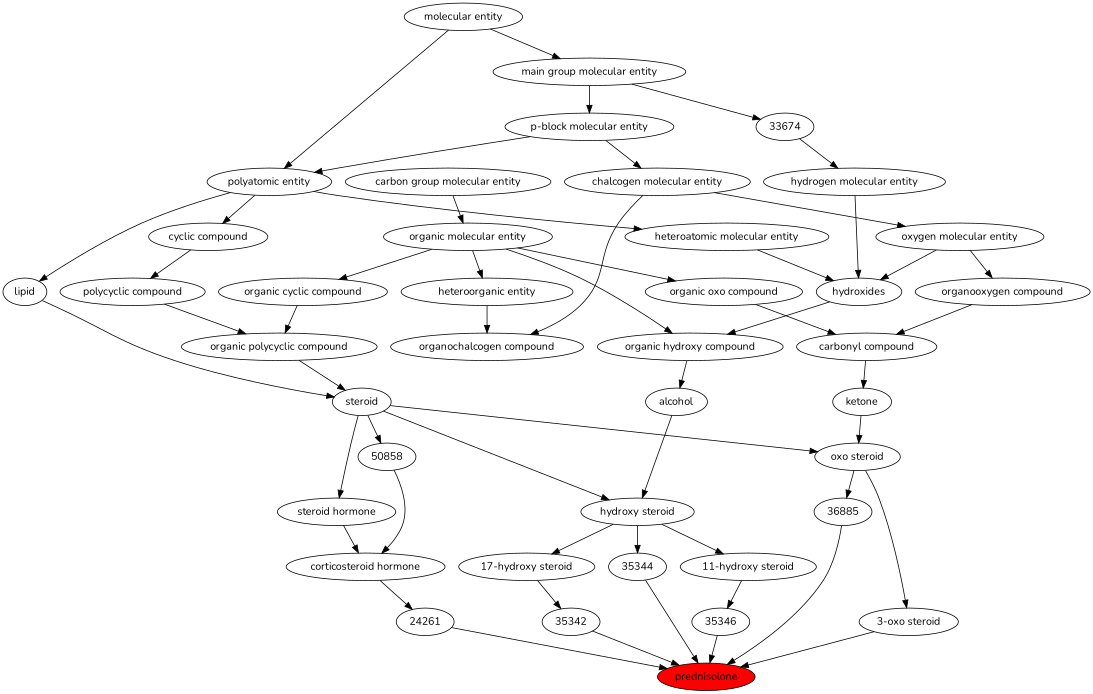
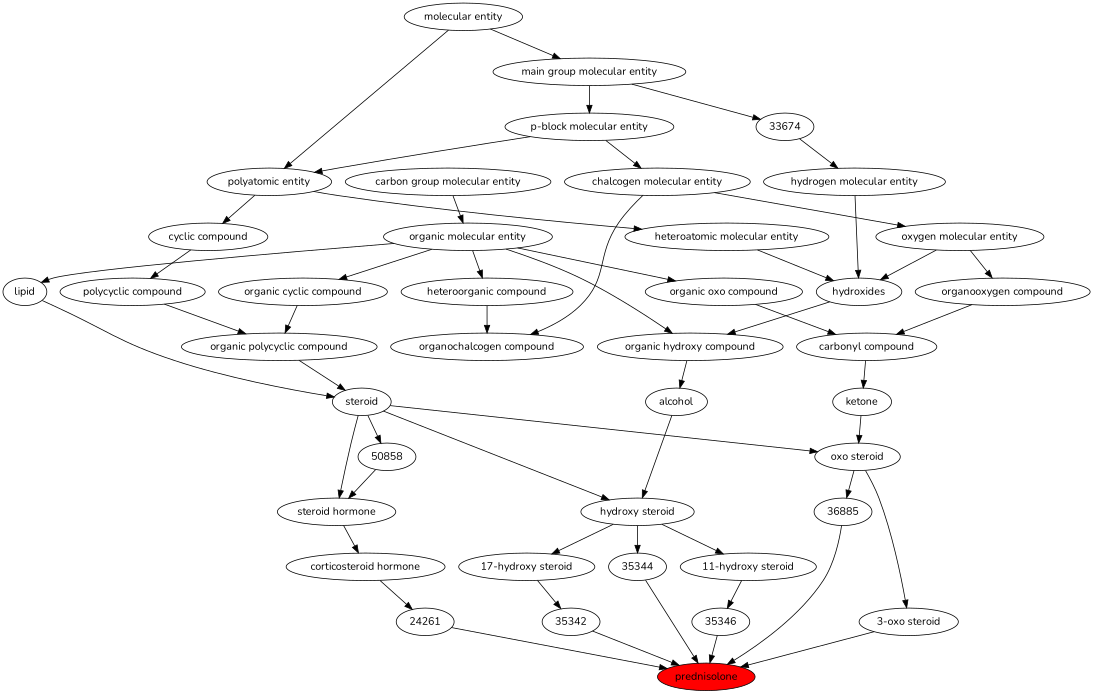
  digraph {
    fontname=Nunito
    node [fontname=Nunito]
    edge [fontname=Nunito]
    n1 [fillcolor=red label=prednisolone style=filled]
    n2 [label=24261]
    n3 [label="3-oxo steroid"]
    n4 [label=35346]
    n5 [label=35344]
    n6 [label=35342]
    n7 [label=36885]
    n8 [label="corticosteroid hormone"]
    n9 [label="oxo steroid"]
    n10 [label="11-hydroxy steroid"]
    n11 [label="hydroxy steroid"]
    n12 [label="17-hydroxy steroid"]
    n13 [label="steroid hormone"]
    n14 [label=50858]
    n15 [label=ketone]
    n16 [label=steroid]
    n17 [label=alcohol]
    n18 [label="carbonyl compound"]
    n19 [label="organic polycyclic compound"]
    n20 [label=lipid]
    n21 [label="organic hydroxy compound"]
    n22 [label="organic oxo compound"]
    n23 [label="organooxygen compound"]
    n24 [label="organic cyclic compound"]
    n25 [label="polycyclic compound"]
    n26 [label="organic molecular entity"]
-   n27 [label="heteroorganic entity"]
+   n27 [label="heteroorganic compound"]
    n28 [label="organochalcogen compound"]
    n29 [label=hydroxides]
    n30 [label="oxygen molecular entity"]
    n31 [label="cyclic compound"]
    n32 [label="carbon group molecular entity"]
    n33 [label="hydrogen molecular entity"]
    n34 [label="heteroatomic molecular entity"]
    n35 [label="chalcogen molecular entity"]
    n36 [label="polyatomic entity"]
    n37 [label="p-block molecular entity"]
    n38 [label=33674]
    n39 [label="molecular entity"]
    n40 [label="main group molecular entity"]
    n2 -> n1
    n3 -> n1
    n4 -> n1
    n5 -> n1
    n6 -> n1
    n7 -> n1
    n8 -> n2
    n9 -> n3
    n9 -> n7
    n10 -> n4
    n11 -> n5
    n11 -> n10
    n11 -> n12
    n12 -> n6
    n13 -> n8
-   n14 -> n8
+   n14 -> n13
    n15 -> n9
    n16 -> n9
    n16 -> n11
    n16 -> n13
    n16 -> n14
    n17 -> n11
    n18 -> n15
    n19 -> n16
    n20 -> n16
    n21 -> n17
    n22 -> n18
    n23 -> n18
    n24 -> n19
    n25 -> n19
-   n36 -> n20
+   n26 -> n20
    n26 -> n21
    n26 -> n22
    n26 -> n24
    n26 -> n27
    n27 -> n28
    n29 -> n21
    n30 -> n23
    n30 -> n29
    n31 -> n25
    n32 -> n26
    n33 -> n29
    n34 -> n29
    n35 -> n28
    n35 -> n30
    n36 -> n31
    n36 -> n34
    n37 -> n35
    n37 -> n36
    n38 -> n33
    n39 -> n36
    n39 -> n40
    n40 -> n37
    n40 -> n38
  }
